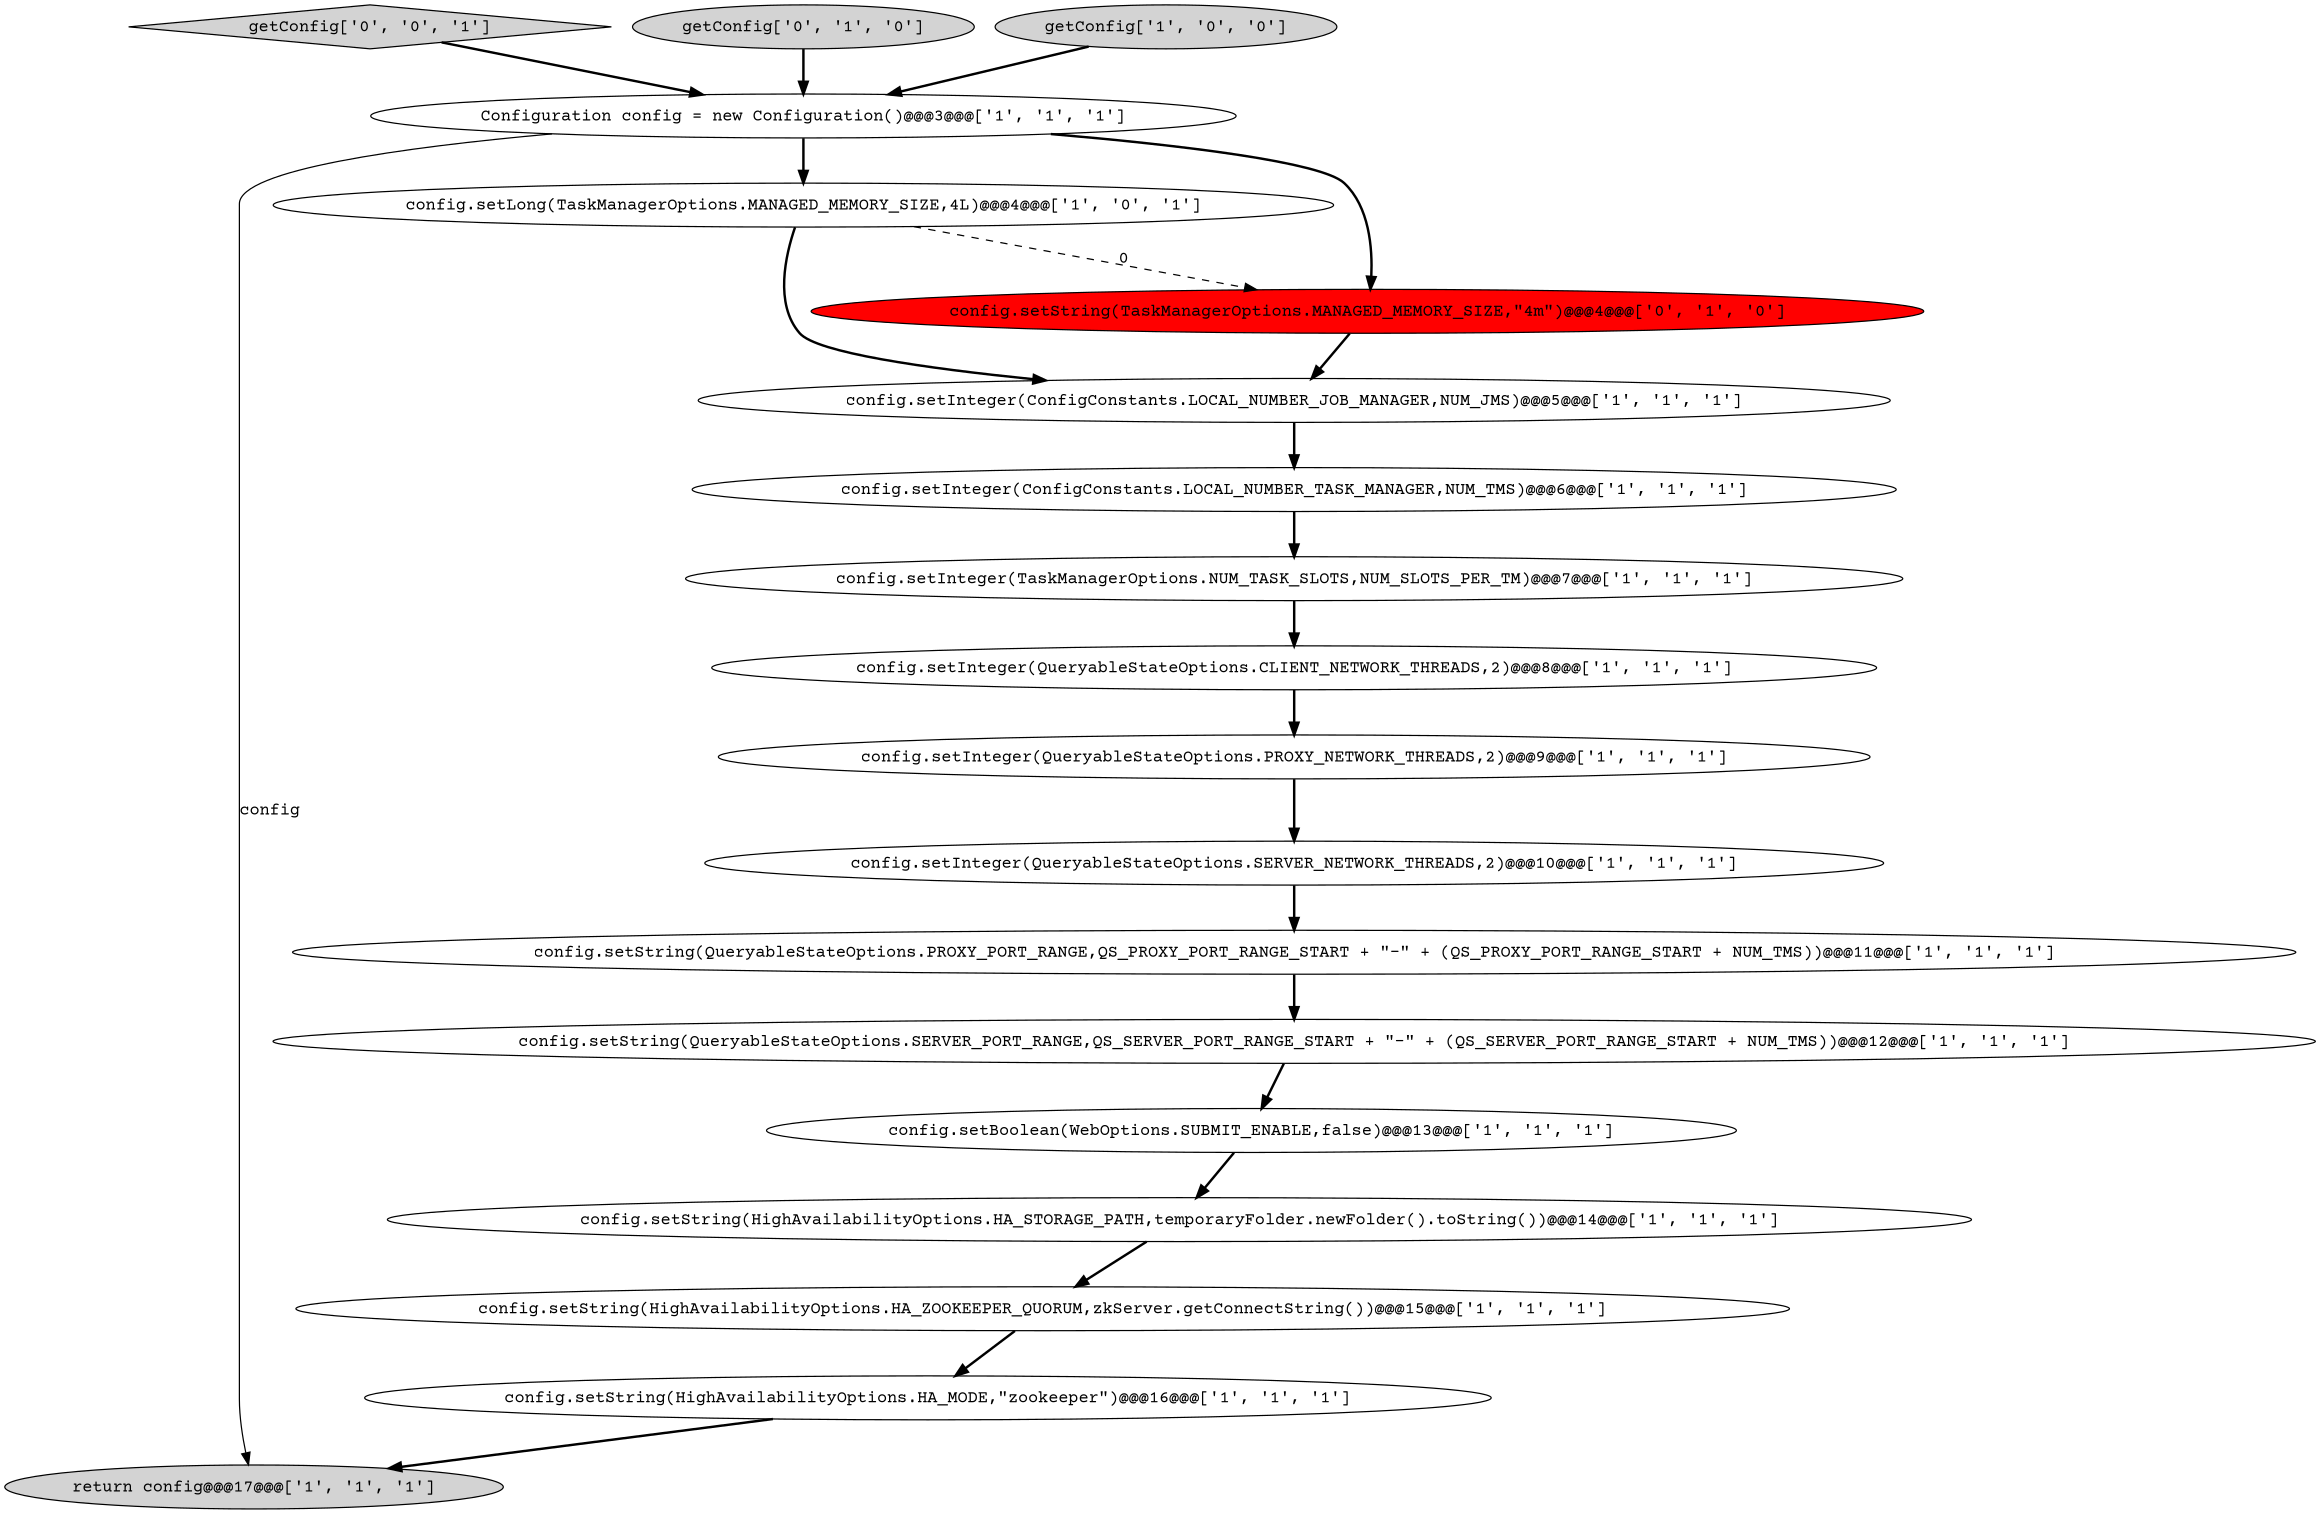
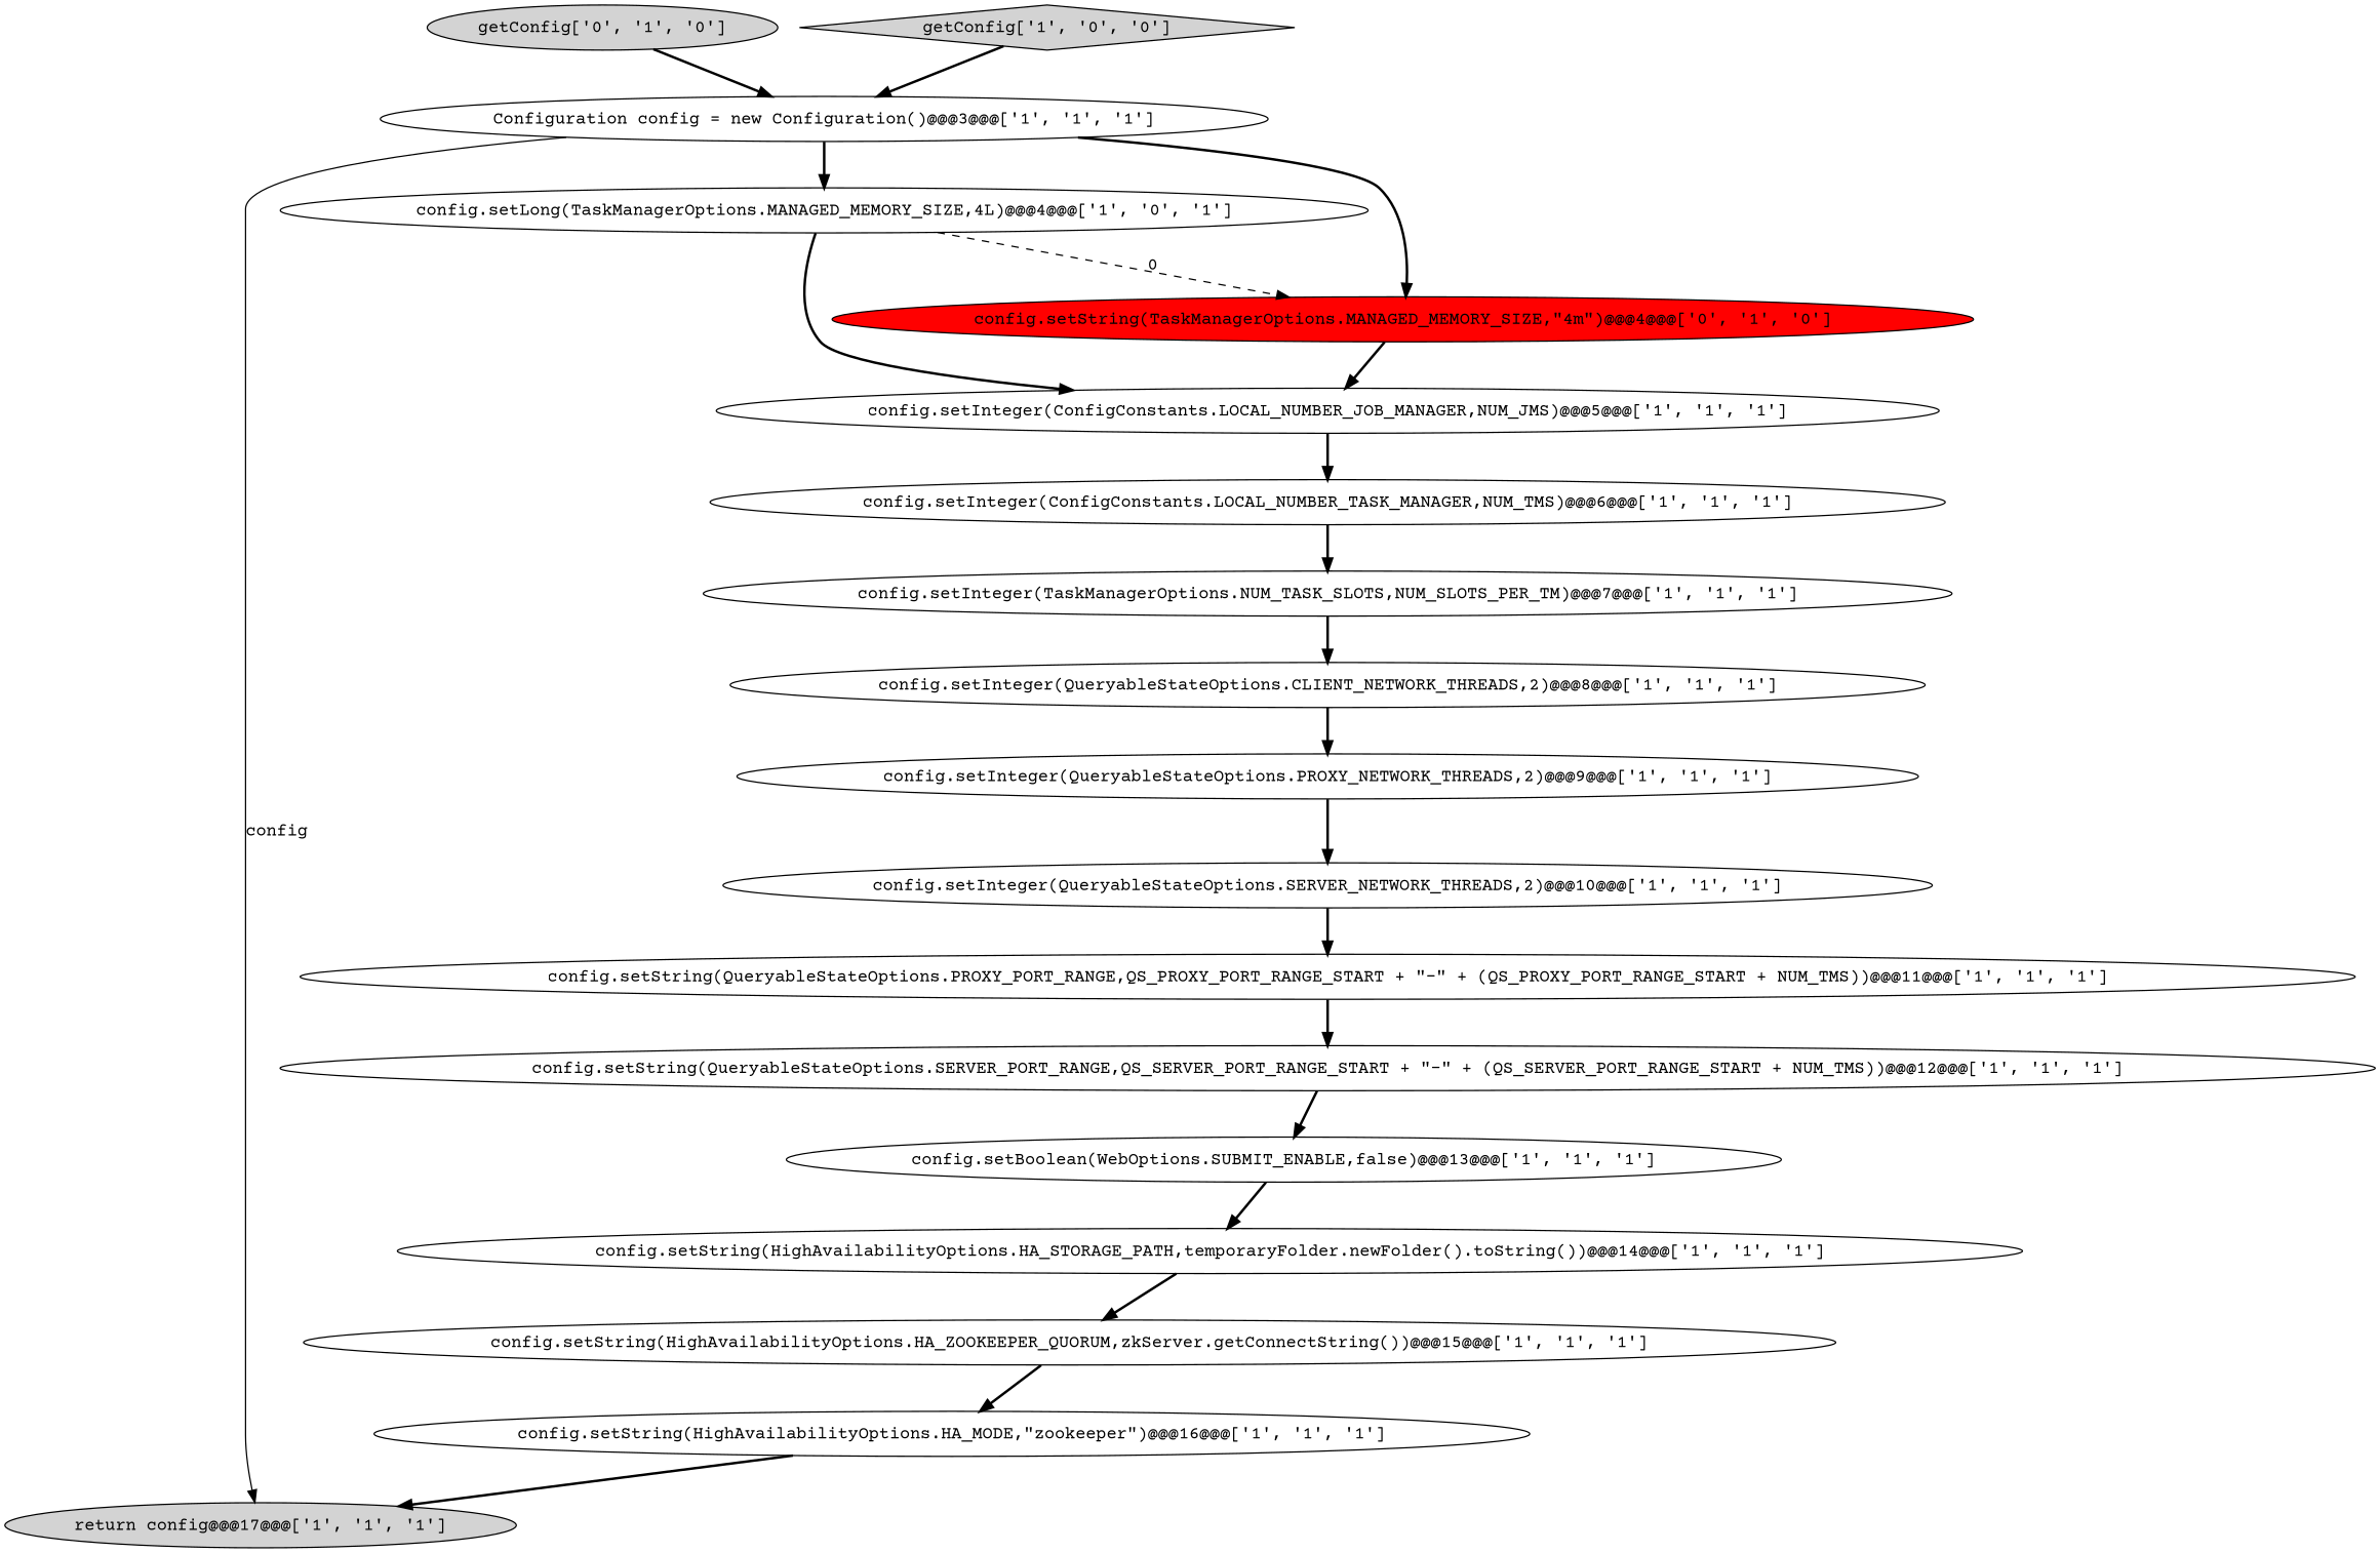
  digraph {
    fontname="Courier Prime"
    node [fillcolor=white fontname="Courier Prime" shape=ellipse style=filled]
    edge [fontname="Courier Prime" style=bold]
    n1 [label="config.setInteger(QueryableStateOptions.SERVER_NETWORK_THREADS,2)@@@10@@@['1', '1', '1']"]
    n2 [label="config.setString(QueryableStateOptions.PROXY_PORT_RANGE,QS_PROXY_PORT_RANGE_START + \"-\" + (QS_PROXY_PORT_RANGE_START + NUM_TMS))@@@11@@@['1', '1', '1']"]
    n3 [label="config.setString(QueryableStateOptions.SERVER_PORT_RANGE,QS_SERVER_PORT_RANGE_START + \"-\" + (QS_SERVER_PORT_RANGE_START + NUM_TMS))@@@12@@@['1', '1', '1']"]
    n4 [label="config.setString(HighAvailabilityOptions.HA_STORAGE_PATH,temporaryFolder.newFolder().toString())@@@14@@@['1', '1', '1']"]
    n5 [label="config.setString(HighAvailabilityOptions.HA_ZOOKEEPER_QUORUM,zkServer.getConnectString())@@@15@@@['1', '1', '1']"]
    n6 [label="config.setString(HighAvailabilityOptions.HA_MODE,\"zookeeper\")@@@16@@@['1', '1', '1']"]
    n7 [label="config.setInteger(ConfigConstants.LOCAL_NUMBER_JOB_MANAGER,NUM_JMS)@@@5@@@['1', '1', '1']"]
    n8 [label="config.setInteger(ConfigConstants.LOCAL_NUMBER_TASK_MANAGER,NUM_TMS)@@@6@@@['1', '1', '1']"]
    n9 [label="config.setInteger(TaskManagerOptions.NUM_TASK_SLOTS,NUM_SLOTS_PER_TM)@@@7@@@['1', '1', '1']"]
    n10 [fillcolor=lightgray label="return config@@@17@@@['1', '1', '1']"]
-   n11 [fillcolor=lightgray label="getConfig['0', '0', '1']" shape=diamond]
    n12 [label="Configuration config = new Configuration()@@@3@@@['1', '1', '1']"]
    n13 [label="config.setLong(TaskManagerOptions.MANAGED_MEMORY_SIZE,4L)@@@4@@@['1', '0', '1']"]
    n14 [fillcolor=red label="config.setString(TaskManagerOptions.MANAGED_MEMORY_SIZE,\"4m\")@@@4@@@['0', '1', '0']"]
    n15 [label="config.setInteger(QueryableStateOptions.CLIENT_NETWORK_THREADS,2)@@@8@@@['1', '1', '1']"]
    n16 [label="config.setInteger(QueryableStateOptions.PROXY_NETWORK_THREADS,2)@@@9@@@['1', '1', '1']"]
    n17 [label="config.setBoolean(WebOptions.SUBMIT_ENABLE,false)@@@13@@@['1', '1', '1']"]
    n18 [fillcolor=lightgray label="getConfig['0', '1', '0']"]
-   n19 [fillcolor=lightgray label="getConfig['1', '0', '0']"]
+   n19 [fillcolor=lightgray label="getConfig['1', '0', '0']" shape=diamond]
    n1 -> n2
    n2 -> n3
    n3 -> n17
    n4 -> n5
    n5 -> n6
    n6 -> n10
    n7 -> n8
    n8 -> n9
    n9 -> n15
-   n11 -> n12
    n12 -> n10 [label=config style=solid]
    n12 -> n13
    n12 -> n14
    n13 -> n7
    n13 -> n14 [label=0 style=dashed]
    n14 -> n7
    n15 -> n16
    n16 -> n1
    n17 -> n4
    n18 -> n12
    n19 -> n12
  }
